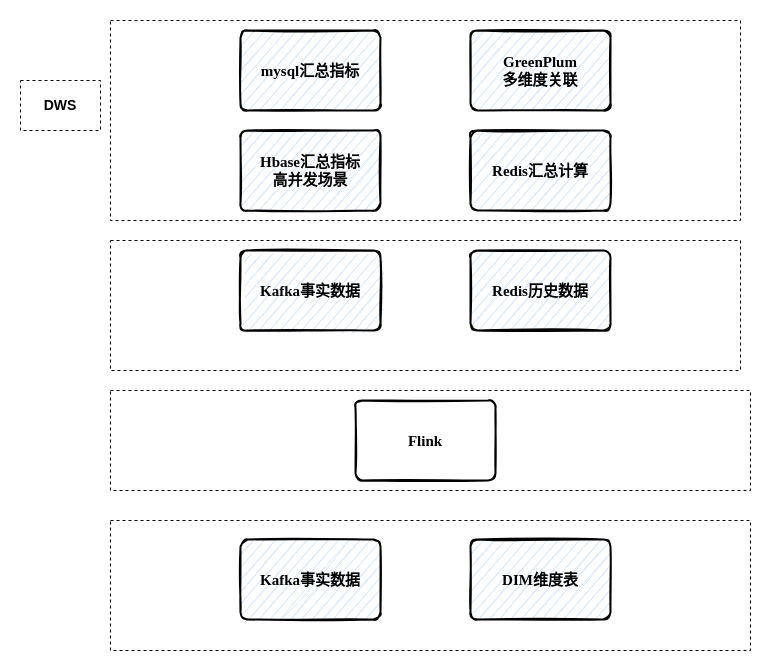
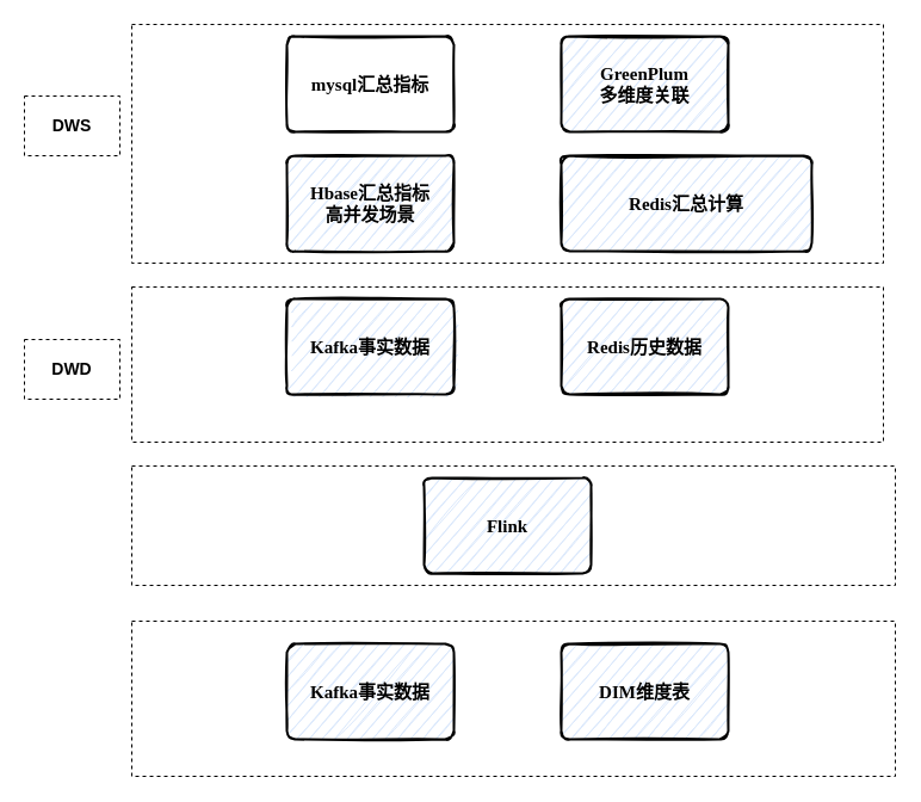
  <mxCell id="0" />
  <mxCell id="1" parent="0" />
  <mxCell id="2" value="" style="rounded=0;whiteSpace=wrap;html=1;glass=0;labelBackgroundColor=none;sketch=0;fontSize=14;fontColor=#000000;strokeColor=#000000;fillColor=#ffffff;dashed=1;" vertex="1" parent="1"><mxGeometry x="110" y="20" width="630" height="200" as="geometry" /></mxCell>
- <mxCell id="3" value="mysql汇总指标" style="whiteSpace=wrap;html=1;strokeWidth=2;fontStyle=1;spacingTop=0;arcSize=9;points=[];fontFamily=Permanent Marker;hachureGap=8;fillWeight=1;shadow=0;sketch=1;rounded=1;fillStyle=hachure;fillColor=#dae8fc;fontSize=15;labelBackgroundColor=none;glass=0;" vertex="1" parent="1"><mxGeometry x="240" y="30" width="140" height="80" as="geometry" /></mxCell>
+ <mxCell id="3" value="mysql汇总指标" style="whiteSpace=wrap;html=1;strokeWidth=2;fontStyle=1;spacingTop=0;arcSize=9;points=[];fontFamily=Permanent Marker;hachureGap=8;fillWeight=1;shadow=0;sketch=1;rounded=1;fillStyle=hachure;fillColor=#ffffff;fontSize=15;labelBackgroundColor=none;glass=0;" vertex="1" parent="1"><mxGeometry x="240" y="30" width="140" height="80" as="geometry" /></mxCell>
  <mxCell id="4" value="GreenPlum&lt;br style=&quot;font-size: 15px;&quot;&gt;多维度关联" style="whiteSpace=wrap;html=1;strokeWidth=2;fontStyle=1;spacingTop=0;arcSize=9;points=[];fontFamily=Permanent Marker;hachureGap=8;fillWeight=1;shadow=0;sketch=1;rounded=1;fillStyle=hachure;fillColor=#dae8fc;labelBackgroundColor=none;glass=0;fontSize=15;" vertex="1" parent="1"><mxGeometry x="470" y="30" width="140" height="80" as="geometry" /></mxCell>
  <mxCell id="5" value="Hbase汇总指标&lt;br style=&quot;font-size: 15px;&quot;&gt;高并发场景" style="whiteSpace=wrap;html=1;strokeWidth=2;fontStyle=1;spacingTop=0;arcSize=9;points=[];fontFamily=Permanent Marker;hachureGap=8;fillWeight=1;shadow=0;sketch=1;rounded=1;fillStyle=hachure;fillColor=#dae8fc;labelBackgroundColor=none;glass=0;fontSize=15;" vertex="1" parent="1"><mxGeometry x="240" y="130" width="140" height="80" as="geometry" /></mxCell>
- <mxCell id="6" value="Redis汇总计算" style="whiteSpace=wrap;html=1;strokeWidth=2;fontStyle=1;spacingTop=0;arcSize=9;points=[];fontFamily=Permanent Marker;hachureGap=8;fillWeight=1;shadow=0;sketch=1;rounded=1;fillStyle=hachure;fillColor=#dae8fc;labelBackgroundColor=none;glass=0;fontSize=15;" vertex="1" parent="1"><mxGeometry x="470" y="130" width="140" height="80" as="geometry" /></mxCell>
+ <mxCell id="6" value="Redis汇总计算" style="whiteSpace=wrap;html=1;strokeWidth=2;fontStyle=1;spacingTop=0;arcSize=9;points=[];fontFamily=Permanent Marker;hachureGap=8;fillWeight=1;shadow=0;sketch=1;rounded=1;fillStyle=hachure;fillColor=#dae8fc;labelBackgroundColor=none;glass=0;fontSize=15;" vertex="1" parent="1"><mxGeometry x="470" y="130" width="210" height="80" as="geometry" /></mxCell>
  <mxCell id="7" value="DWS" style="rounded=0;whiteSpace=wrap;html=1;glass=0;labelBackgroundColor=none;sketch=0;fontSize=14;fontColor=#000000;strokeColor=#000000;fillColor=#ffffff;fontStyle=1;dashed=1;" vertex="1" parent="1"><mxGeometry x="20" y="80" width="80" height="50" as="geometry" /></mxCell>
  <mxCell id="8" value="" style="rounded=0;whiteSpace=wrap;html=1;glass=0;labelBackgroundColor=none;sketch=0;fontSize=15;fontColor=#000000;strokeColor=#000000;fillColor=#ffffff;dashed=1;" vertex="1" parent="1"><mxGeometry x="110" y="240" width="630" height="130" as="geometry" /></mxCell>
  <mxCell id="9" value="Kafka事实数据" style="whiteSpace=wrap;html=1;strokeWidth=2;fontStyle=1;spacingTop=0;arcSize=9;points=[];fontFamily=Permanent Marker;hachureGap=8;fillWeight=1;shadow=0;sketch=1;rounded=1;fillStyle=hachure;fillColor=#dae8fc;fontSize=15;labelBackgroundColor=none;glass=0;" vertex="1" parent="1"><mxGeometry x="240" y="250" width="140" height="80" as="geometry" /></mxCell>
  <mxCell id="10" value="Redis历史数据" style="whiteSpace=wrap;html=1;strokeWidth=2;fontStyle=1;spacingTop=0;arcSize=9;points=[];fontFamily=Permanent Marker;hachureGap=8;fillWeight=1;shadow=0;sketch=1;rounded=1;fillStyle=hachure;fillColor=#dae8fc;labelBackgroundColor=none;glass=0;fontSize=15;" vertex="1" parent="1"><mxGeometry x="470" y="250" width="140" height="80" as="geometry" /></mxCell>
+ <mxCell id="11" value="DWD" style="rounded=0;whiteSpace=wrap;html=1;glass=0;labelBackgroundColor=none;sketch=0;fontSize=14;fontColor=#000000;strokeColor=#000000;fillColor=#ffffff;fontStyle=1;dashed=1;" vertex="1" parent="1"><mxGeometry x="20" y="284" width="80" height="50" as="geometry" /></mxCell>
  <mxCell id="12" value="" style="rounded=0;whiteSpace=wrap;html=1;glass=0;labelBackgroundColor=none;sketch=0;fontSize=15;fontColor=#000000;strokeColor=#000000;fillColor=#ffffff;dashed=1;" vertex="1" parent="1"><mxGeometry x="110" y="390" width="640" height="100" as="geometry" /></mxCell>
  <mxCell id="13" value="" style="rounded=0;whiteSpace=wrap;html=1;glass=0;labelBackgroundColor=none;sketch=0;fontSize=15;fontColor=#000000;strokeColor=#000000;fillColor=#ffffff;dashed=1;" vertex="1" parent="1"><mxGeometry x="110" y="520" width="640" height="130" as="geometry" /></mxCell>
  <mxCell id="14" value="Kafka事实数据" style="whiteSpace=wrap;html=1;strokeWidth=2;fontStyle=1;spacingTop=0;arcSize=9;points=[];fontFamily=Permanent Marker;hachureGap=8;fillWeight=1;shadow=0;sketch=1;rounded=1;fillStyle=hachure;fillColor=#dae8fc;fontSize=15;labelBackgroundColor=none;glass=0;" vertex="1" parent="1"><mxGeometry x="240" y="539" width="140" height="80" as="geometry" /></mxCell>
  <mxCell id="15" value="DIM维度表" style="whiteSpace=wrap;html=1;strokeWidth=2;fontStyle=1;spacingTop=0;arcSize=9;points=[];fontFamily=Permanent Marker;hachureGap=8;fillWeight=1;shadow=0;sketch=1;rounded=1;fillStyle=hachure;fillColor=#dae8fc;labelBackgroundColor=none;glass=0;fontSize=15;" vertex="1" parent="1"><mxGeometry x="470" y="539" width="140" height="80" as="geometry" /></mxCell>
- <mxCell id="16" value="Flink" style="whiteSpace=wrap;html=1;strokeWidth=2;fontStyle=1;spacingTop=0;arcSize=9;points=[];fontFamily=Permanent Marker;hachureGap=8;fillWeight=1;shadow=0;sketch=1;rounded=1;fillStyle=hachure;fillColor=#ffffff;labelBackgroundColor=none;glass=0;fontSize=15;" vertex="1" parent="1"><mxGeometry x="355" y="400" width="140" height="80" as="geometry" /></mxCell>
+ <mxCell id="16" value="Flink" style="whiteSpace=wrap;html=1;strokeWidth=2;fontStyle=1;spacingTop=0;arcSize=9;points=[];fontFamily=Permanent Marker;hachureGap=8;fillWeight=1;shadow=0;sketch=1;rounded=1;fillStyle=hachure;fillColor=#dae8fc;labelBackgroundColor=none;glass=0;fontSize=15;" vertex="1" parent="1"><mxGeometry x="355" y="400" width="140" height="80" as="geometry" /></mxCell>
